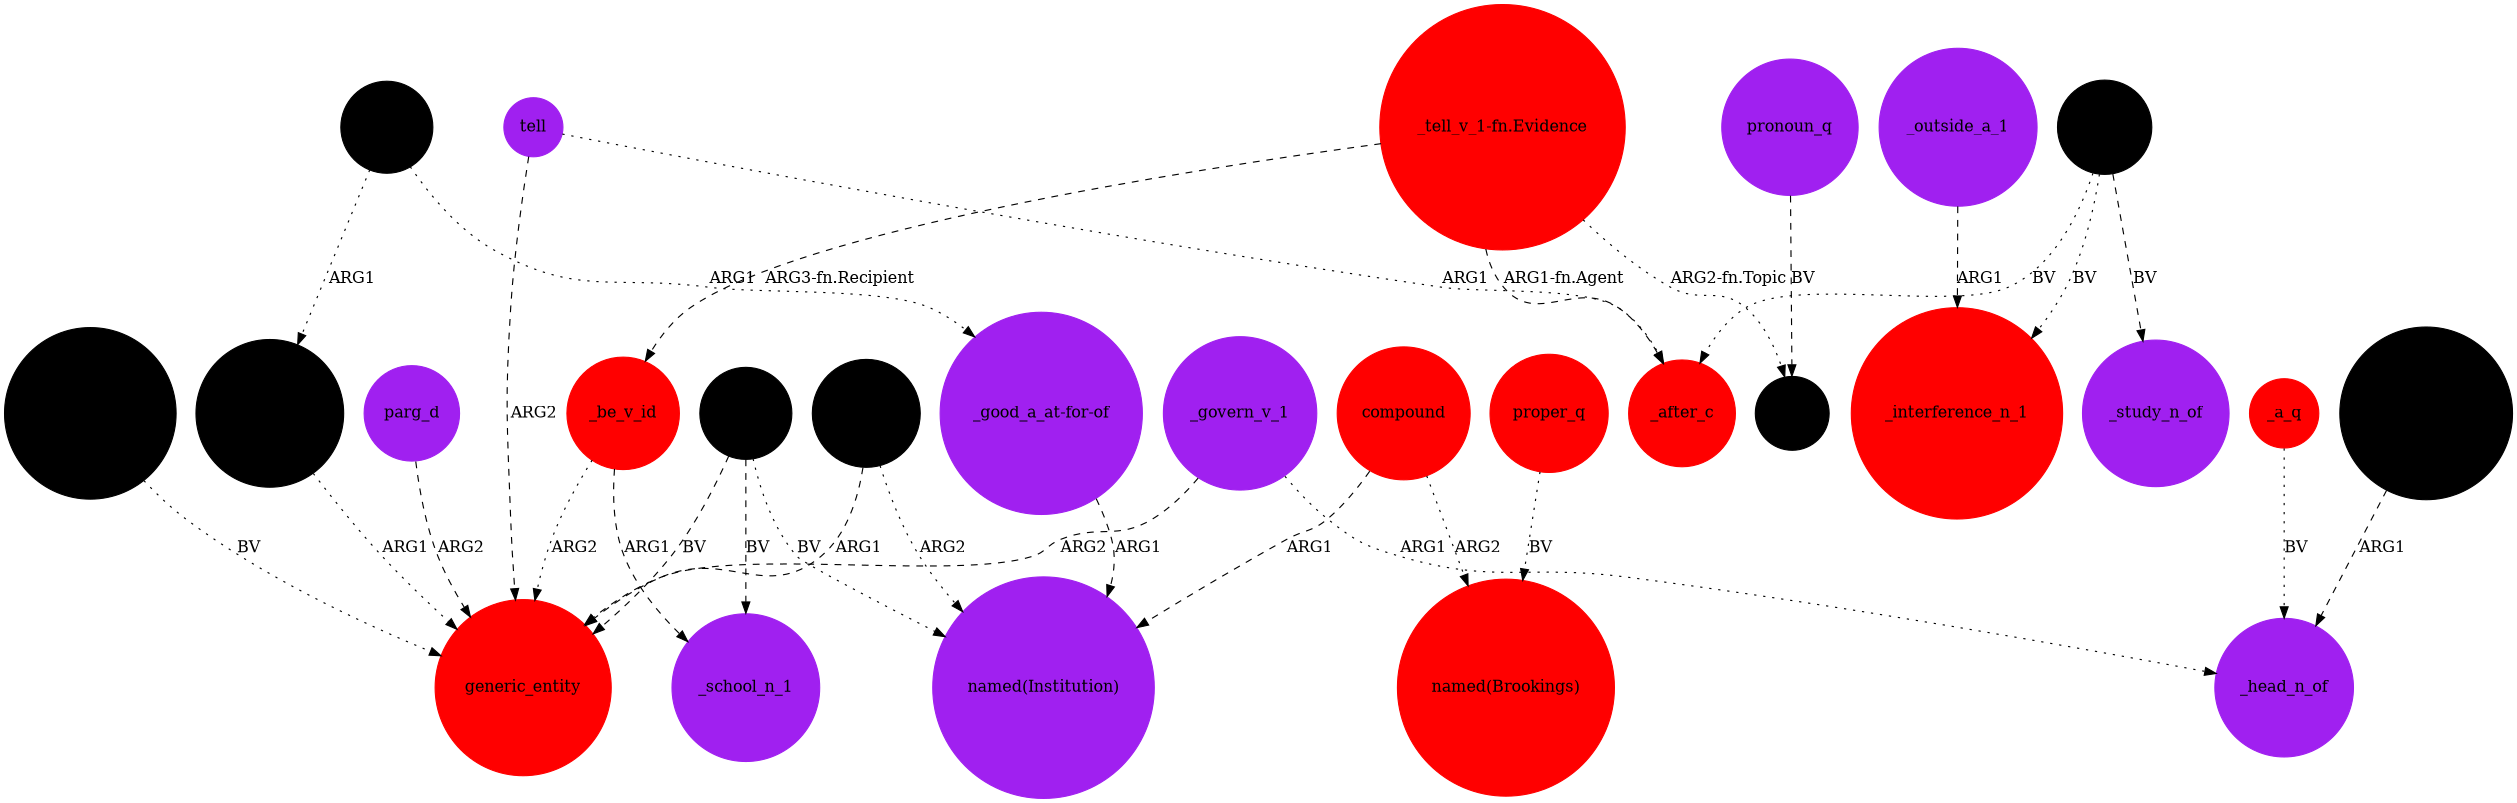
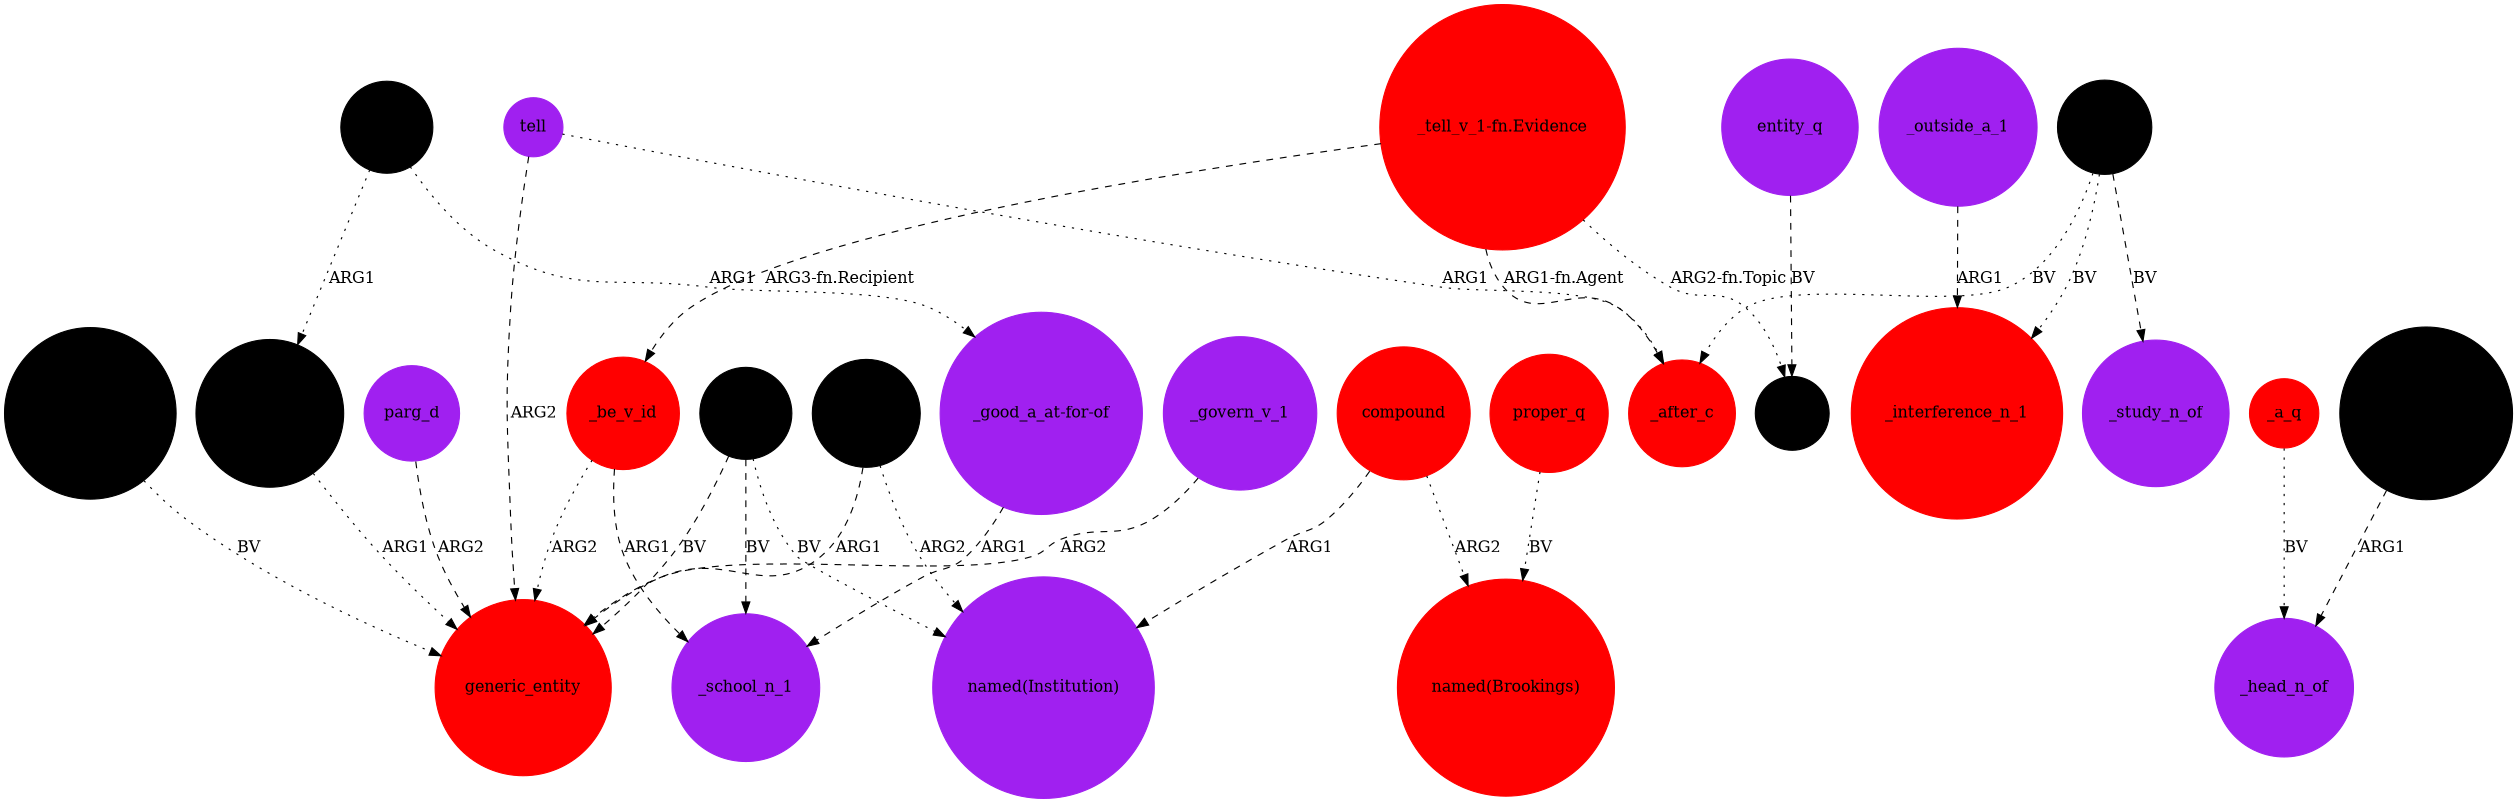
  digraph {
    node [color=purple shape=circle style=filled]
    edge [style=dashed]
    _the_q [color=black]
    generic_entity [color=red]
    "named(Institution)"
    _school_n_1
    _interference_n_1 [color=red]
    _outside_a_1
    compound [color=red]
    "named(Brookings)" [color=red]
    _recent_a_1 [color=black]
    proper_q [color=red]
    parg_d
    _govern_v_1
    _head_n_of
    "_good_a_at-for-of"
    n15 [label=tell]
    _after_c [color=red]
    _from_p [color=black]
    superl [color=black]
    "_tell_v_1-fn.Evidence" [color=red]
    _be_v_id [color=red]
    pron [color=black]
-   pronoun_q
+   pronoun_q [label=entity_q]
    udef_q [color=black]
    _study_n_of
    _powerful_a_1 [color=black]
    _a_q [color=red]
    _those_q_dem [color=black]
    _the_q -> generic_entity [label=BV]
    _the_q -> "named(Institution)" [label=BV style=dotted]
    _the_q -> _school_n_1 [label=BV]
    _outside_a_1 -> _interference_n_1 [label=ARG1]
    compound -> "named(Institution)" [label=ARG1]
    compound -> "named(Brookings)" [label=ARG2 style=dotted]
    _recent_a_1 -> generic_entity [label=ARG1 style=dotted]
    proper_q -> "named(Brookings)" [label=BV style=dotted]
    parg_d -> generic_entity [label=ARG2]
    _govern_v_1 -> generic_entity [label=ARG2]
-   _govern_v_1 -> _head_n_of [label=ARG1 style=dotted]
-   "_good_a_at-for-of" -> "named(Institution)" [label=ARG1]
+   "_good_a_at-for-of" -> _school_n_1 [label=ARG1]
    n15 -> generic_entity [label=ARG2]
    n15 -> _after_c [label=ARG1 style=dotted]
    _from_p -> generic_entity [label=ARG1]
    _from_p -> "named(Institution)" [label=ARG2 style=dotted]
    superl -> _recent_a_1 [label=ARG1 style=dotted]
    superl -> "_good_a_at-for-of" [label=ARG1 style=dotted]
    "_tell_v_1-fn.Evidence" -> _after_c [label="ARG1-fn.Agent"]
    "_tell_v_1-fn.Evidence" -> _be_v_id [label="ARG3-fn.Recipient"]
    "_tell_v_1-fn.Evidence" -> pron [label="ARG2-fn.Topic" style=dotted]
    _be_v_id -> generic_entity [label=ARG2 style=dotted]
    _be_v_id -> _school_n_1 [label=ARG1]
    pronoun_q -> pron [label=BV]
    udef_q -> _interference_n_1 [label=BV style=dotted]
    udef_q -> _after_c [label=BV style=dotted]
    udef_q -> _study_n_of [label=BV]
    _powerful_a_1 -> _head_n_of [label=ARG1]
    _a_q -> _head_n_of [label=BV style=dotted]
    _those_q_dem -> generic_entity [label=BV style=dotted]
  }
